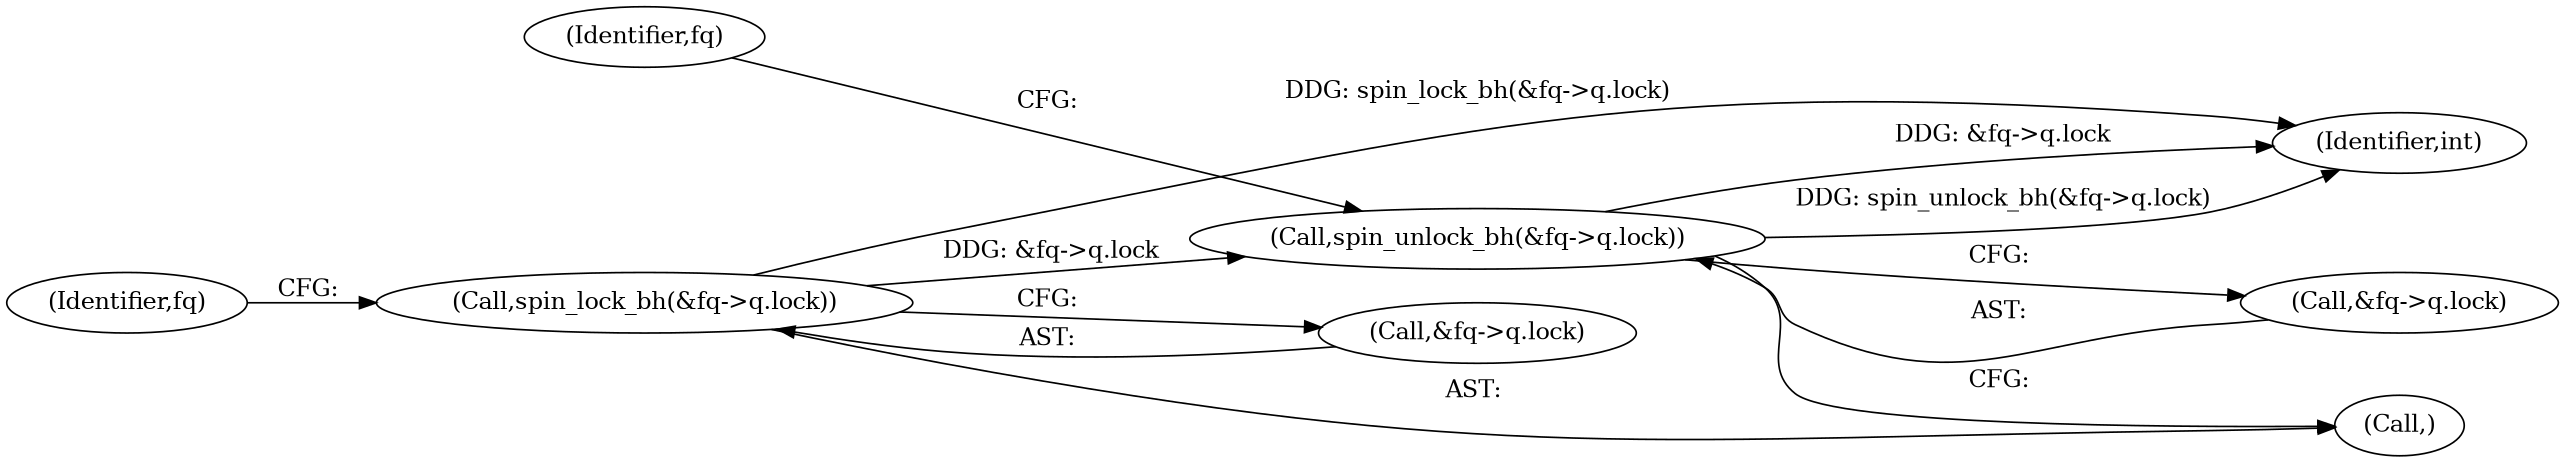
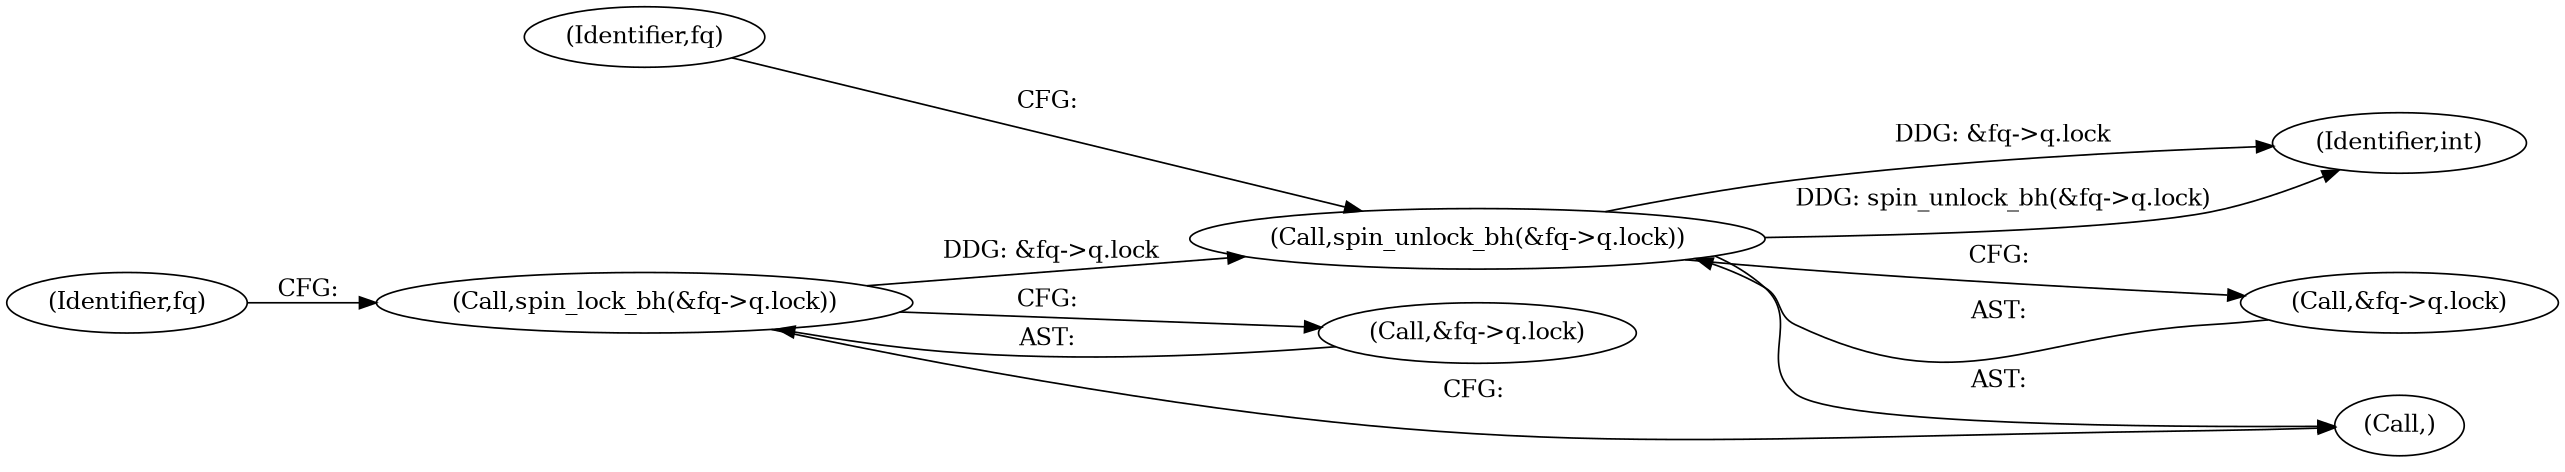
  digraph {
    rankdir=LR
    n1 [label="(Call,spin_unlock_bh(&fq->q.lock))"]
    n2 [label="(Call,&fq->q.lock)"]
    n3 [label="(Call,)"]
    n4 [label="(Identifier,int)"]
    n5 [label="(Call,spin_lock_bh(&fq->q.lock))"]
    n6 [label="(Call,&fq->q.lock)"]
    n7 [label="(Identifier,fq)"]
    n8 [label="(Identifier,fq)"]
    n1 -> n2 [label="CFG: "]
-   n1 -> n3 [label="CFG: "]
+   n1 -> n3 [label="AST: "]
    n1 -> n4 [label="DDG: &fq->q.lock"]
    n1 -> n4 [label="DDG: spin_unlock_bh(&fq->q.lock)"]
    n2 -> n1 [label="AST: "]
    n5 -> n1 [label="DDG: &fq->q.lock"]
-   n5 -> n3 [label="AST: "]
-   n5 -> n4 [label="DDG: spin_lock_bh(&fq->q.lock)"]
+   n5 -> n3 [label="CFG: "]
    n5 -> n6 [label="CFG: "]
    n6 -> n5 [label="AST: "]
    n7 -> n5 [label="CFG: "]
    n8 -> n1 [label="CFG: "]
  }
